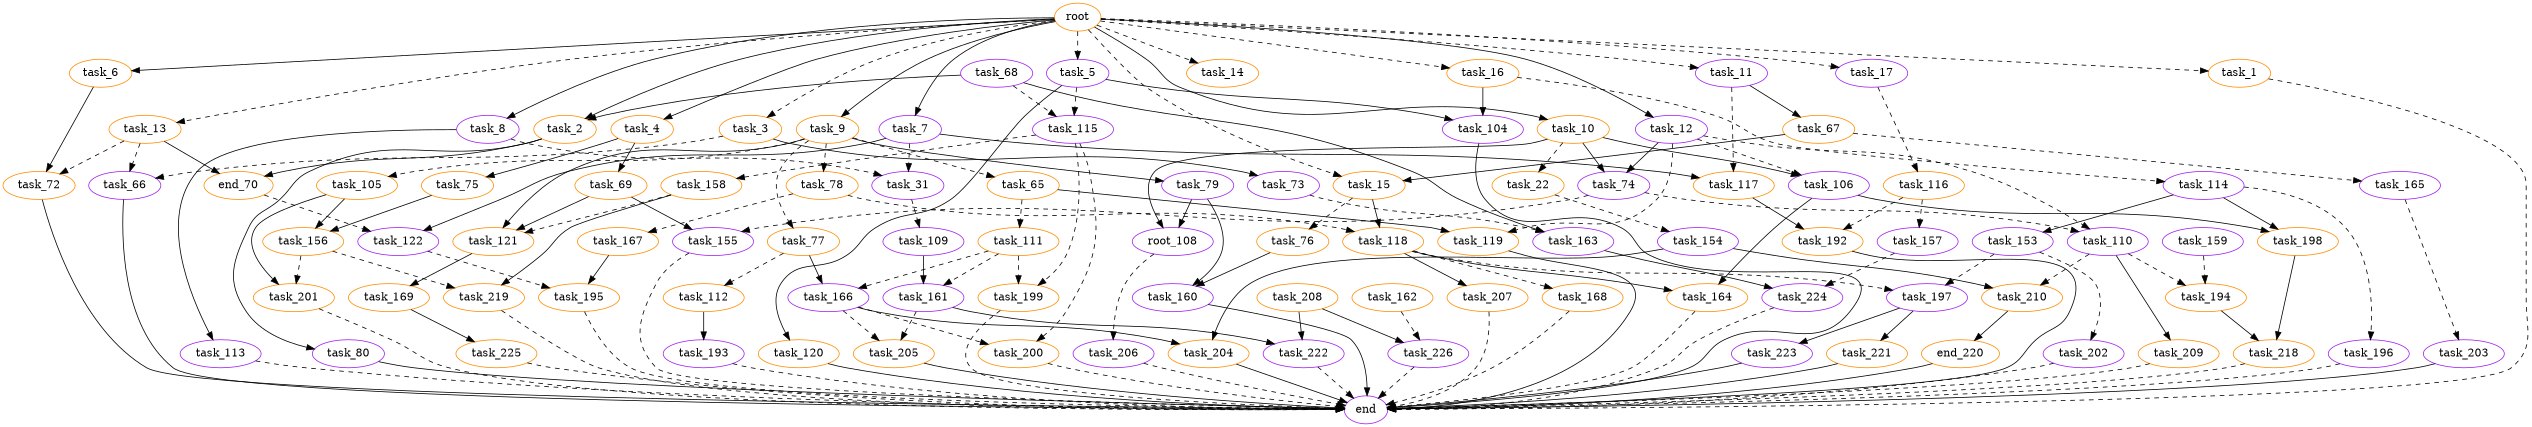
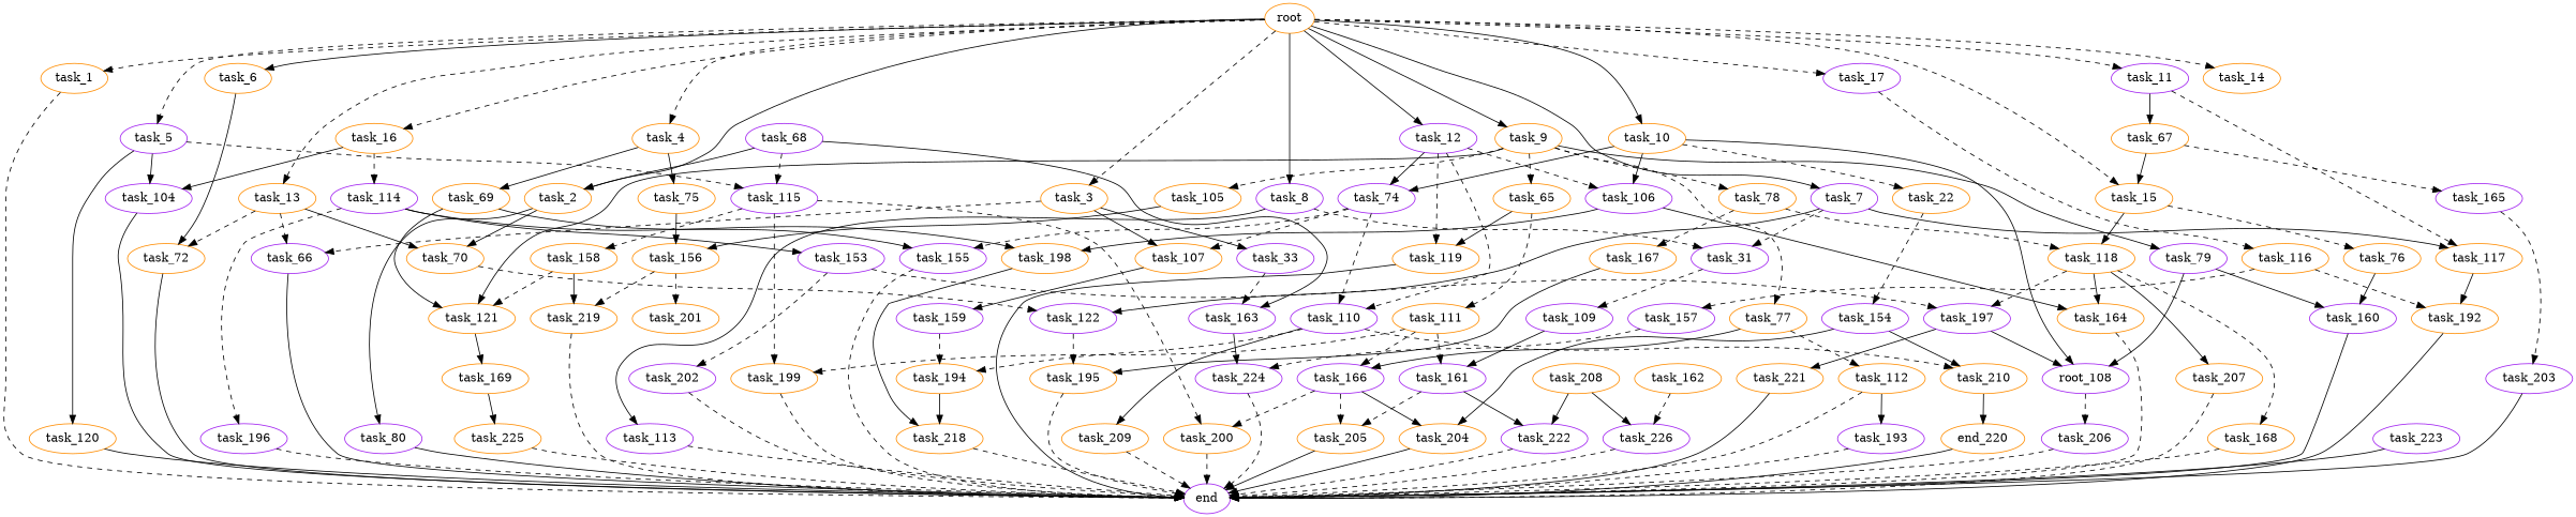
  digraph {
    node [color=darkorange]
    edge [style=dashed]
    root
    task_1
    task_2
    task_3
    task_4
    task_5 [color=purple]
    task_6
    task_7 [color=purple]
    task_8 [color=purple]
    task_9
    task_10
    task_11 [color=purple]
    task_12 [color=purple]
    task_13
    task_14
    task_15
    task_16
    task_17 [color=purple]
    end [color=purple]
-   task_70 [label=end_70]
+   task_70
    task_80 [color=purple]
    task_66 [color=purple]
-   task_73 [color=purple]
+   task_73 [color=purple label=task_33]
+   task_107
    task_69
    task_75
    task_104 [color=purple]
    task_115 [color=purple]
    task_120
    task_72
    n31 [color=purple label=task_31]
    task_117
    task_122 [color=purple]
    task_113 [color=purple]
    task_65
    task_77
    task_78
    task_79 [color=purple]
    task_105
    task_121
    task_74 [color=purple]
    n42 [label=task_22]
    task_106 [color=purple]
    n44 [color=purple label=root_108]
    task_67
    task_110 [color=purple]
    task_119
    task_76
    task_118
    task_114 [color=purple]
    task_116
    task_68 [color=purple]
    task_163 [color=purple]
    task_159 [color=purple]
    task_155 [color=purple]
    task_156
    task_199
    task_158
    task_200
    task_109 [color=purple]
    task_192
    task_195
    task_111
    task_112
    task_166 [color=purple]
    task_167
    task_160 [color=purple]
    task_201
    task_169
    task_154 [color=purple]
    task_164
    task_198
    task_206 [color=purple]
    task_165 [color=purple]
    task_153 [color=purple]
    task_196 [color=purple]
    task_194
    task_209
    task_210
    task_161 [color=purple]
    task_168
    task_197 [color=purple]
    task_207
    task_157 [color=purple]
    task_203 [color=purple]
    task_224 [color=purple]
    task_219
    task_193 [color=purple]
    task_204
    task_205
    task_218
    task_222 [color=purple]
    task_226 [color=purple]
    task_162
    n95 [label=end_220]
    task_202 [color=purple]
    task_221
    task_223 [color=purple]
    task_225
    task_208
    root -> task_1
    root -> task_2 [style=solid]
    root -> task_3
-   root -> task_4 [style=solid]
+   root -> task_4
    root -> task_5
    root -> task_6 [style=solid]
    root -> task_7 [style=solid]
    root -> task_8 [style=solid]
    root -> task_9 [style=solid]
    root -> task_10 [style=solid]
    root -> task_11
    root -> task_12 [style=solid]
    root -> task_13
    root -> task_14
    root -> task_15
    root -> task_16
    root -> task_17
    task_1 -> end
    task_2 -> task_70 [style=solid]
    task_2 -> task_80 [style=solid]
    task_3 -> task_66
    task_3 -> task_73 [style=solid]
+   task_3 -> task_107 [style=solid]
    task_4 -> task_69 [style=solid]
    task_4 -> task_75 [style=solid]
    task_5 -> task_104 [style=solid]
    task_5 -> task_115
    task_5 -> task_120 [style=solid]
    task_6 -> task_72 [style=solid]
    task_7 -> n31
    task_7 -> task_117 [style=solid]
    task_7 -> task_122 [style=solid]
    task_8 -> n31
    task_8 -> task_113 [style=solid]
    task_9 -> task_65
    task_9 -> task_77
    task_9 -> task_78
    task_9 -> task_79 [style=solid]
    task_9 -> task_105
    task_9 -> task_121 [style=solid]
    task_10 -> task_74 [style=solid]
    task_10 -> n42
    task_10 -> task_106 [style=solid]
    task_10 -> n44 [style=solid]
    task_11 -> task_117
    task_11 -> task_67 [style=solid]
    task_12 -> task_74 [style=solid]
    task_12 -> task_106
    task_12 -> task_110
    task_12 -> task_119
    task_13 -> task_70 [style=solid]
    task_13 -> task_66
    task_13 -> task_72
    task_15 -> task_76
    task_15 -> task_118 [style=solid]
    task_16 -> task_104 [style=solid]
    task_16 -> task_114
    task_17 -> task_116
    task_70 -> task_122
    task_80 -> end [style=solid]
    task_66 -> end [style=solid]
    task_73 -> task_163
+   task_107 -> task_159 [style=solid]
    task_69 -> task_121 [style=solid]
    task_69 -> task_155 [style=solid]
    task_75 -> task_156 [style=solid]
    task_104 -> end [style=solid]
    task_115 -> task_199
    task_115 -> task_158
    task_115 -> task_200
    task_120 -> end [style=solid]
    task_72 -> end [style=solid]
    n31 -> task_109
    task_117 -> task_192 [style=solid]
    task_122 -> task_195
    task_113 -> end
    task_65 -> task_119 [style=solid]
    task_65 -> task_111
    task_77 -> task_112
    task_77 -> task_166 [style=solid]
    task_78 -> task_118
    task_78 -> task_167
    task_79 -> n44 [style=solid]
    task_79 -> task_160 [style=solid]
    task_105 -> task_156 [style=solid]
-   task_105 -> task_201 [style=solid]
    task_121 -> task_169 [style=solid]
+   task_74 -> task_107
    task_74 -> task_110
    task_74 -> task_155
    n42 -> task_154
    task_106 -> task_164 [style=solid]
    task_106 -> task_198 [style=solid]
    n44 -> task_206
    task_67 -> task_15 [style=solid]
    task_67 -> task_165
    task_110 -> task_194
    task_110 -> task_209 [style=solid]
    task_110 -> task_210
    task_119 -> end [style=solid]
    task_76 -> task_160 [style=solid]
    task_118 -> task_164 [style=solid]
    task_118 -> task_168
    task_118 -> task_197
    task_118 -> task_207 [style=solid]
    task_114 -> task_198 [style=solid]
    task_114 -> task_153 [style=solid]
    task_114 -> task_196
    task_116 -> task_192
    task_116 -> task_157
    task_68 -> task_2 [style=solid]
    task_68 -> task_115
    task_68 -> task_163 [style=solid]
    task_163 -> task_224 [style=solid]
    task_159 -> task_194
    task_155 -> end
    task_156 -> task_201
    task_156 -> task_219
    task_199 -> end
    task_158 -> task_121
    task_158 -> task_219 [style=solid]
    task_200 -> end
    task_109 -> task_161 [style=solid]
    task_192 -> end [style=solid]
    task_195 -> end
    task_111 -> task_199
    task_111 -> task_166
    task_111 -> task_161
    task_112 -> task_193 [style=solid]
    task_166 -> task_200
    task_166 -> task_204 [style=solid]
    task_166 -> task_205
    task_167 -> task_195 [style=solid]
    task_160 -> end [style=solid]
-   task_201 -> end
+   task_112 -> end
    task_169 -> task_225 [style=solid]
    task_154 -> task_210 [style=solid]
    task_154 -> task_204 [style=solid]
    task_164 -> end
    task_198 -> task_218 [style=solid]
    task_206 -> end
    task_165 -> task_203
    task_153 -> task_197
    task_153 -> task_202
    task_196 -> end
    task_194 -> task_218 [style=solid]
    task_209 -> end
    task_210 -> n95 [style=solid]
    task_161 -> task_205
    task_161 -> task_222 [style=solid]
    task_168 -> end
    task_197 -> task_221 [style=solid]
-   task_197 -> task_223 [style=solid]
+   task_197 -> n44 [style=solid]
    task_207 -> end
    task_157 -> task_224
    task_203 -> end [style=solid]
    task_224 -> end
    task_219 -> end
    task_193 -> end
    task_204 -> end [style=solid]
    task_205 -> end [style=solid]
    task_218 -> end
    task_222 -> end
    task_226 -> end
    task_162 -> task_226
    n95 -> end [style=solid]
    task_202 -> end
    task_221 -> end [style=solid]
    task_223 -> end [style=solid]
    task_225 -> end
    task_208 -> task_222 [style=solid]
    task_208 -> task_226 [style=solid]
  }
